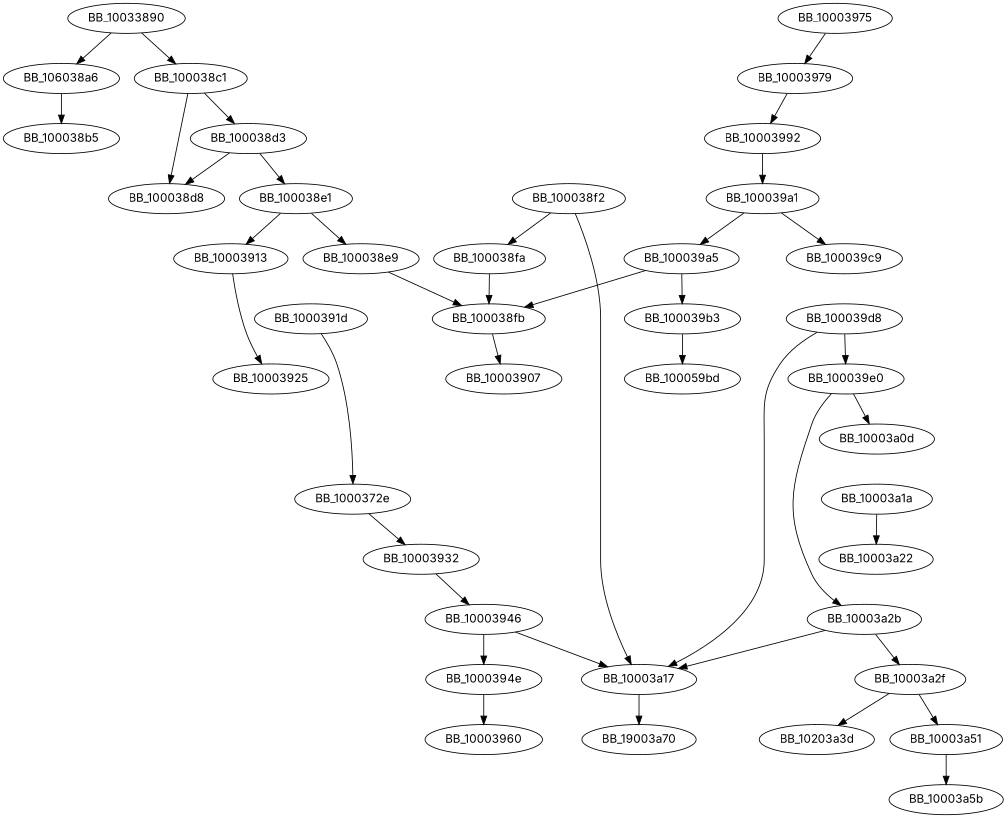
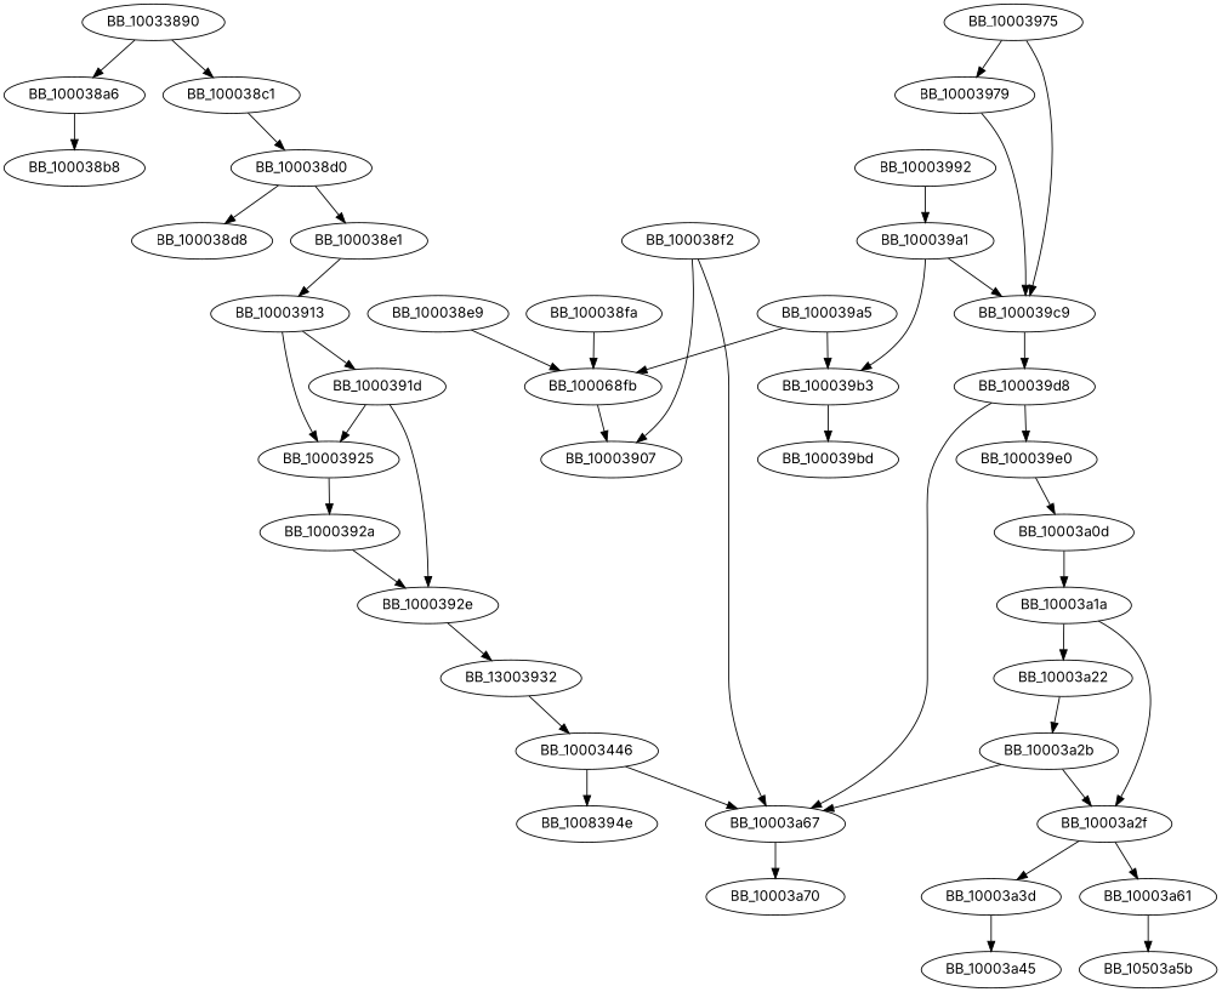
  digraph {
    fontname=Inter
    node [fontname=Inter]
    edge [fontname=Inter]
    n1 [label=BB_10033890]
-   BB_100038a6 [label=BB_106038a6]
+   BB_100038a6
    BB_100038c1
-   BB_100038b5
-   BB_100038d0 [label=BB_100038d3]
+   BB_100038b5 [label=BB_100038b8]
+   BB_100038d0
    BB_100038d8
    BB_100038e1
    BB_100038e9
    BB_10003913
-   BB_100038fb
+   BB_100038fb [label=BB_100068fb]
    BB_1000391d
    BB_10003925
    BB_100038f2
    BB_100038fa
-   BB_10003a67 [label=BB_10003a17]
-   BB_1000392e [label=BB_1000372e]
-   BB_10003a70 [label=BB_19003a70]
+   BB_10003a67
+   BB_1000392e
+   BB_1000392a
+   BB_10003a70
    BB_10003907
-   BB_10003932
-   BB_10003946
-   BB_1000394e
+   BB_10003932 [label=BB_13003932]
+   BB_10003946 [label=BB_10003446]
+   BB_1000394e [label=BB_1008394e]
    BB_10003975
    BB_10003979
    BB_100039c9
-   BB_10003960
    BB_10003992
    BB_100039d8
    BB_100039a1
    BB_100039e0
    BB_100039a5
    BB_100039b3
-   BB_100039bd [label=BB_100059bd]
+   BB_100039bd
    BB_10003a0d
    BB_10003a1a
    BB_10003a22
    BB_10003a2f
    BB_10003a2b
-   BB_10003a3d [label=BB_10203a3d]
-   BB_10003a51
-   BB_10003a5b
+   BB_10003a3d
+   BB_10003a51 [label=BB_10003a61]
+   BB_10003a45
+   BB_10003a5b [label=BB_10503a5b]
    n1 -> BB_100038a6
    n1 -> BB_100038c1
    BB_100038a6 -> BB_100038b5
    BB_100038c1 -> BB_100038d0
-   BB_100038c1 -> BB_100038d8
    BB_100038d0 -> BB_100038d8
    BB_100038d0 -> BB_100038e1
-   BB_100038e1 -> BB_100038e9
    BB_100038e1 -> BB_10003913
    BB_100038e9 -> BB_100038fb
+   BB_10003913 -> BB_1000391d
    BB_10003913 -> BB_10003925
    BB_100038fb -> BB_10003907
+   BB_1000391d -> BB_10003925
    BB_1000391d -> BB_1000392e
-   BB_100038f2 -> BB_100038fa
+   BB_10003925 -> BB_1000392a
+   BB_100038f2 -> BB_10003907
    BB_100038f2 -> BB_10003a67
    BB_100038fa -> BB_100038fb
    BB_10003a67 -> BB_10003a70
    BB_1000392e -> BB_10003932
+   BB_1000392a -> BB_1000392e
    BB_10003932 -> BB_10003946
    BB_10003946 -> BB_10003a67
    BB_10003946 -> BB_1000394e
-   BB_1000394e -> BB_10003960
    BB_10003975 -> BB_10003979
-   BB_10003979 -> BB_10003992
+   BB_10003975 -> BB_100039c9
+   BB_10003979 -> BB_100039c9
+   BB_100039c9 -> BB_100039d8
    BB_10003992 -> BB_100039a1
    BB_100039d8 -> BB_10003a67
    BB_100039d8 -> BB_100039e0
    BB_100039a1 -> BB_100039c9
-   BB_100039a1 -> BB_100039a5
+   BB_100039a1 -> BB_100039b3
    BB_100039e0 -> BB_10003a0d
    BB_100039a5 -> BB_100038fb
    BB_100039a5 -> BB_100039b3
    BB_100039b3 -> BB_100039bd
+   BB_10003a0d -> BB_10003a1a
    BB_10003a1a -> BB_10003a22
-   BB_100039e0 -> BB_10003a2b
+   BB_10003a1a -> BB_10003a2f
+   BB_10003a22 -> BB_10003a2b
    BB_10003a2f -> BB_10003a3d
    BB_10003a2f -> BB_10003a51
    BB_10003a2b -> BB_10003a67
    BB_10003a2b -> BB_10003a2f
+   BB_10003a3d -> BB_10003a45
    BB_10003a51 -> BB_10003a5b
  }
